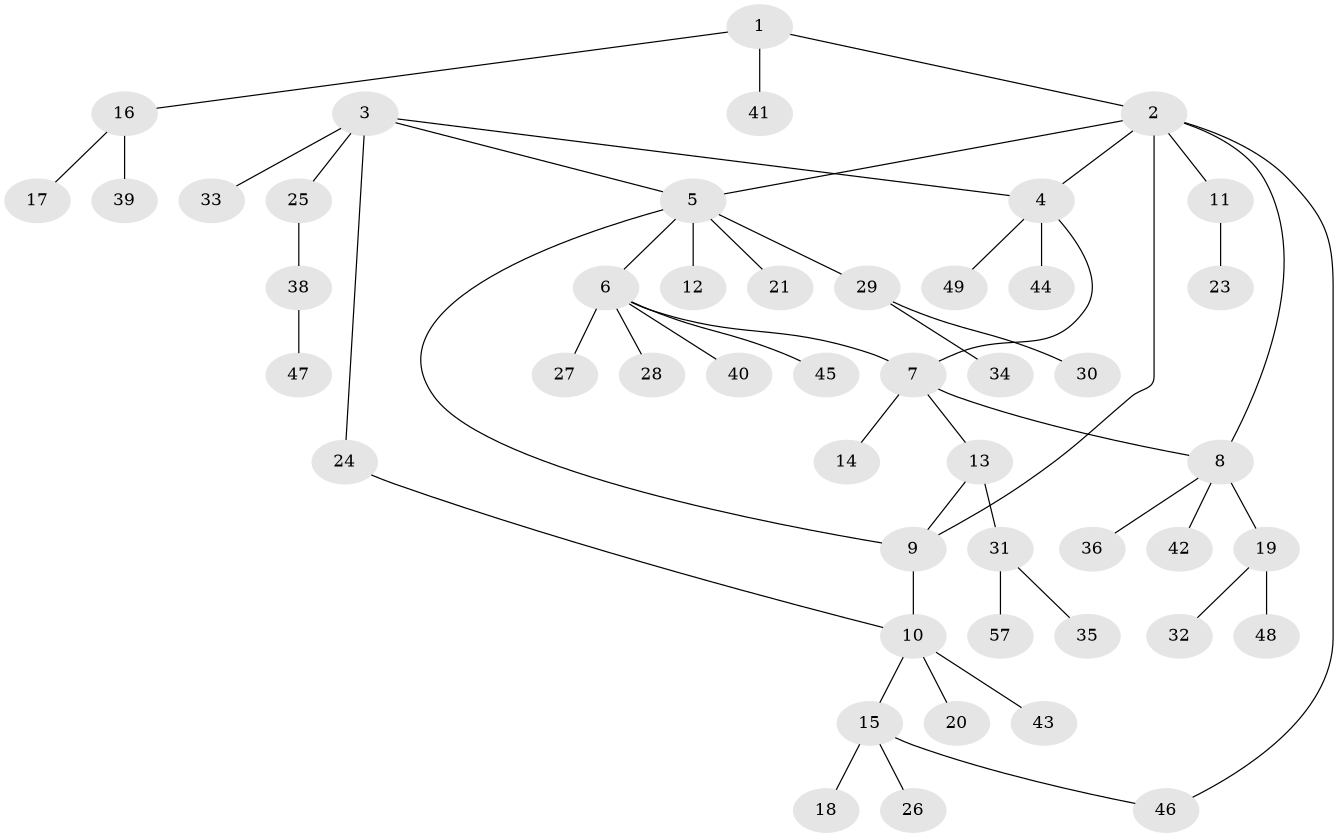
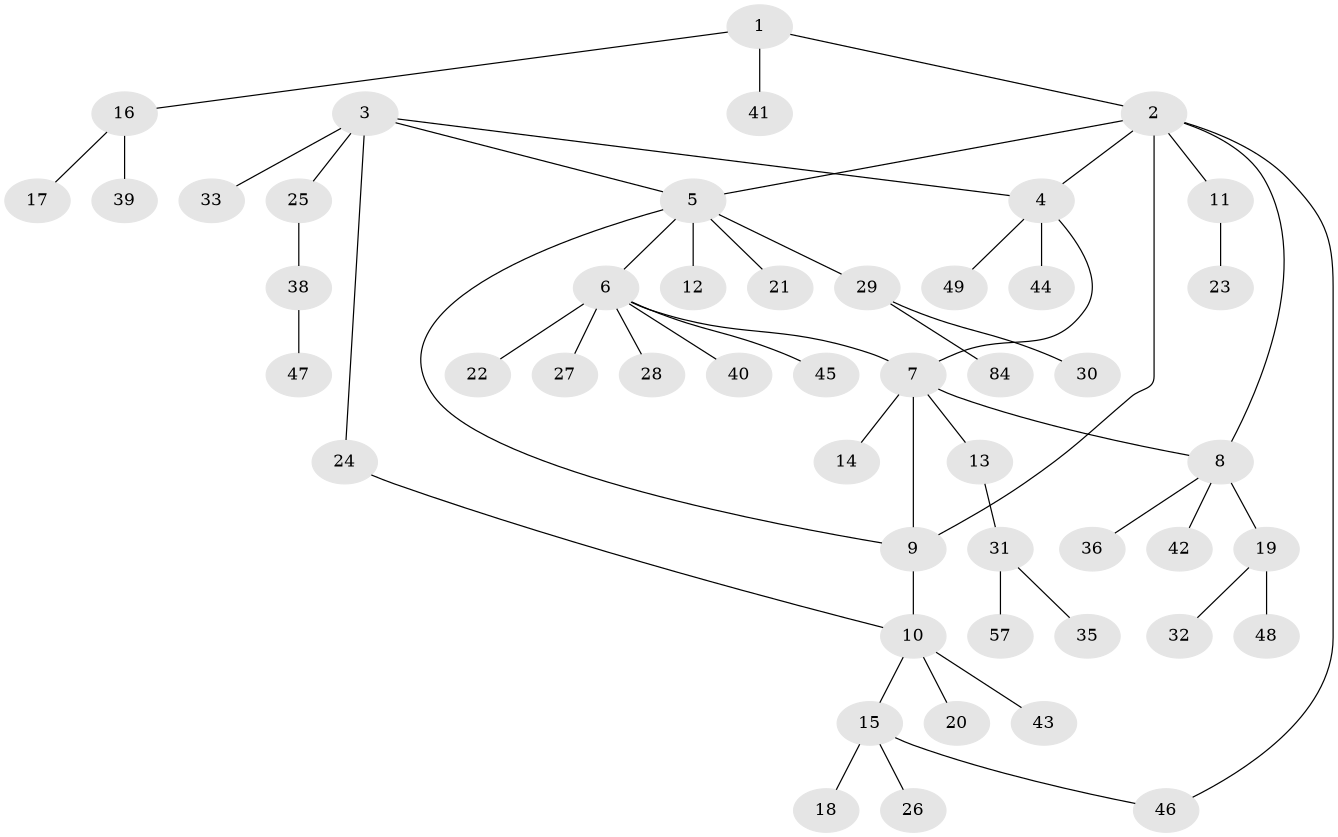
  graph {
    node [color=gray90 style=filled]
    1
    2
    16
    41
    4
    5
    8
    9
    11
    46
    17
    39
    7
    44
    49
    6
    12
    21
    29
    19
    36
    42
    10
    23
    3
    24
    25
    33
    38
    13
    14
    15
    20
    43
+   22
    27
    28
    40
    45
    30
-   34
+   34 [label=84]
    31
    32
    48
    18
    26
    35
    n48 [label=57]
    47
    1 -- 2
    1 -- 16
    1 -- 41
    2 -- 4
    2 -- 5
    2 -- 8
    2 -- 9
    2 -- 11
    2 -- 46
    16 -- 17
    16 -- 39
    4 -- 7
    4 -- 44
    4 -- 49
    5 -- 9
    5 -- 6
    5 -- 12
    5 -- 21
    5 -- 29
    8 -- 19
    8 -- 36
    8 -- 42
    9 -- 10
    11 -- 23
    7 -- 8
-   13 -- 9
+   7 -- 9
    7 -- 13
    7 -- 14
    6 -- 7
+   6 -- 22
    6 -- 27
    6 -- 28
    6 -- 40
    6 -- 45
    29 -- 30
    29 -- 34
    19 -- 32
    19 -- 48
    10 -- 15
    10 -- 20
    10 -- 43
    3 -- 4
    3 -- 5
    3 -- 24
    3 -- 25
    3 -- 33
    24 -- 10
    25 -- 38
    38 -- 47
    13 -- 31
    15 -- 46
    15 -- 18
    15 -- 26
    31 -- 35
    31 -- n48
  }
